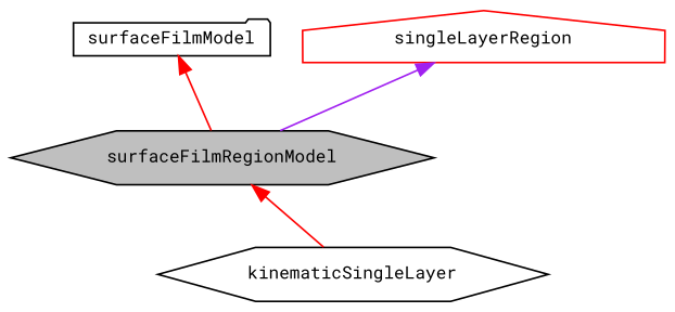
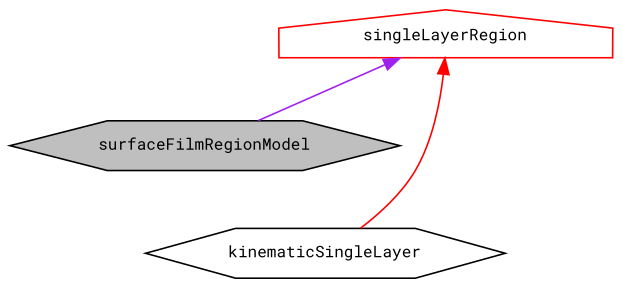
  digraph {
    fontname="Roboto Mono"
    node [color=black fontname="Roboto Mono" fontsize=10 shape=hexagon]
    edge [color=red dir=back fontname="Roboto Mono" fontsize=10 labelfontname=Helvetica labelfontsize=10 style=solid]
    n1 [fillcolor=grey75 fontcolor=black height=0.2 label=surfaceFilmRegionModel style=filled width=0.4]
    n2 [height=0.2 label=kinematicSingleLayer width=0.4]
-   n3 [height=0.2 label=surfaceFilmModel shape=folder width=0.4]
    n4 [color=red height=0.2 label=singleLayerRegion shape=house width=0.4]
-   n1 -> n2
-   n3 -> n1
+   n4 -> n2
    n4 -> n1 [color=purple]
  }
